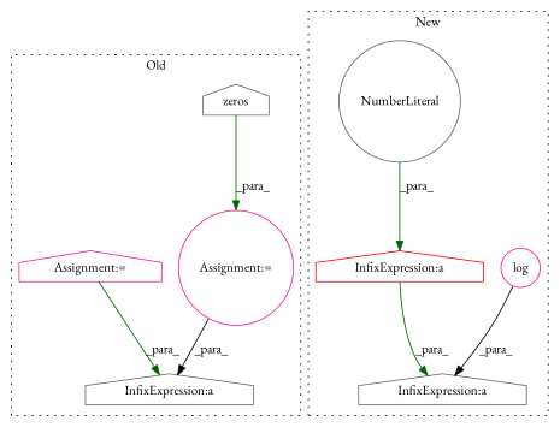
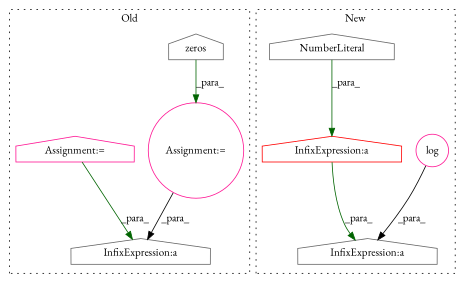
  digraph {
    fontname="EB Garamond"
    node [a=27 l=3 shape=house color=gray40 fontname="EB Garamond"]
    edge [color=darkgreen fontname="EB Garamond"]
    n1 [a=32 l="6,1" label=zeros s="5887,5903"]
    n2 [label="InfixExpression:a" s=7401]
    n3 [a=7 l=1 label="Assignment:=" s=6360 shape=circle color=deeppink]
    n4 [a=7 l=1 label="Assignment:=" s=6121 color=deeppink]
    n5 [a=32 l="4,1" label=log s="6789,6801" shape=circle color=deeppink]
    n6 [label="InfixExpression:a" s=6802]
    n7 [label="InfixExpression:a" s=6816 color=red]
-   n8 [a=34 l=1 label=NumberLiteral s=6815 shape=circle]
+   n8 [a=34 l=1 label=NumberLiteral s=6815]
    subgraph cluster_1 {
      label=Old
      style=dotted
      n1
      n2
      n3
      n4
    }
    subgraph cluster_2 {
      label=New
      style=dotted
      n5
      n6
      n7
      n8
    }
    n1 -> n3 [label=_para_]
    n3 -> n2 [label=_para_ color=black]
    n4 -> n2 [label=_para_]
    n5 -> n6 [label=_para_ color=black]
    n7 -> n6 [label=_para_]
    n8 -> n7 [label=_para_]
  }
